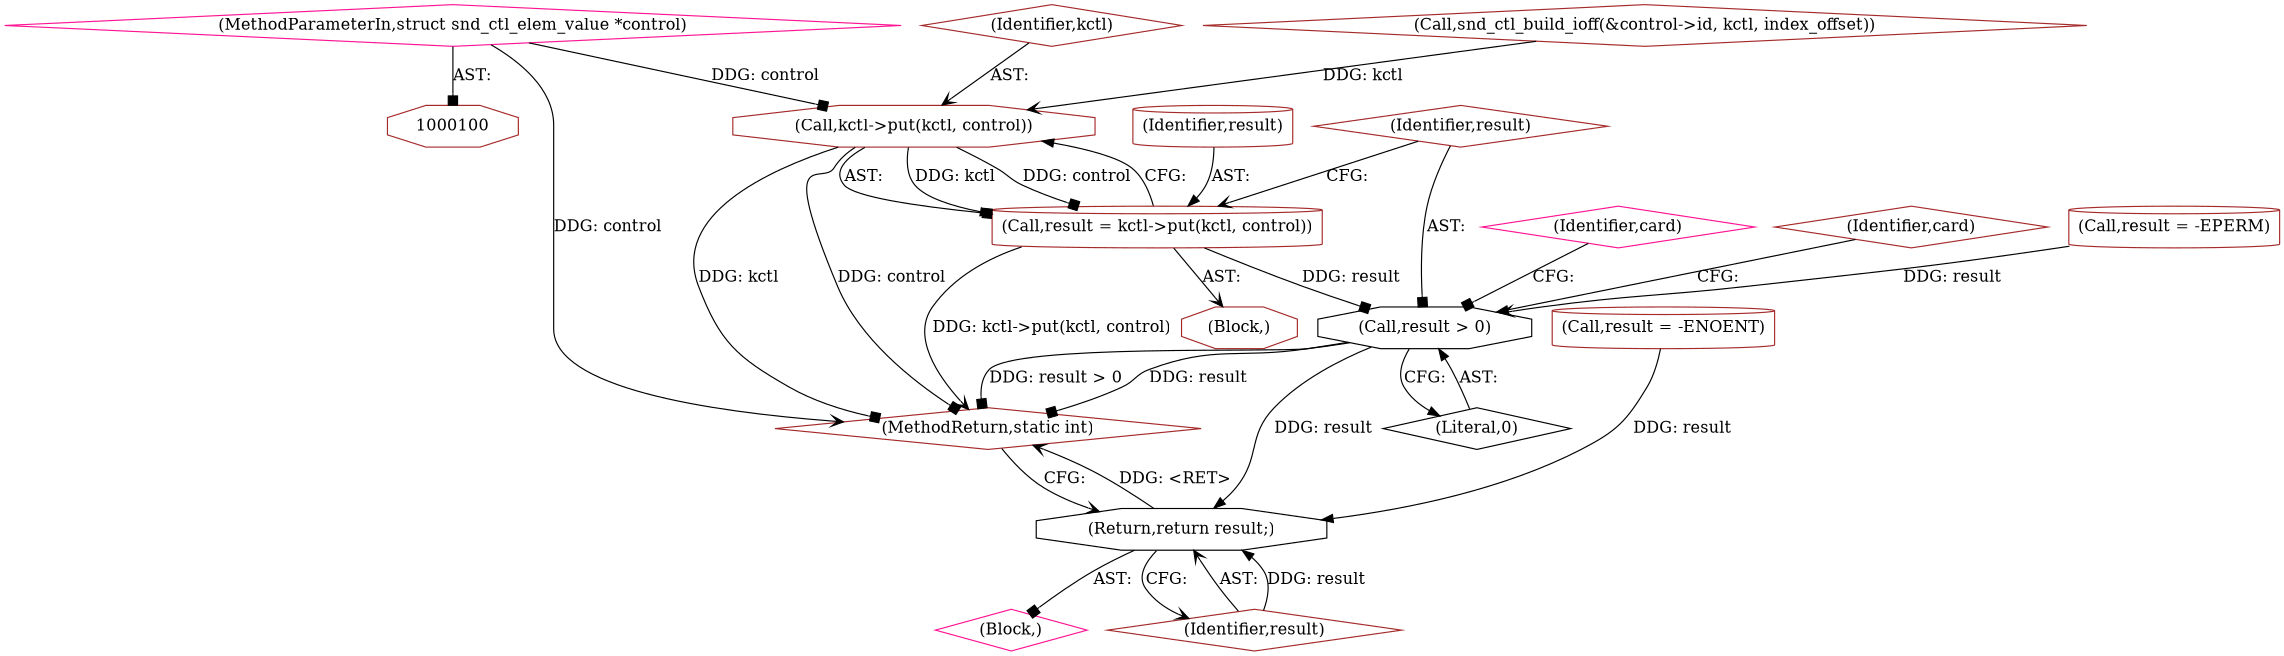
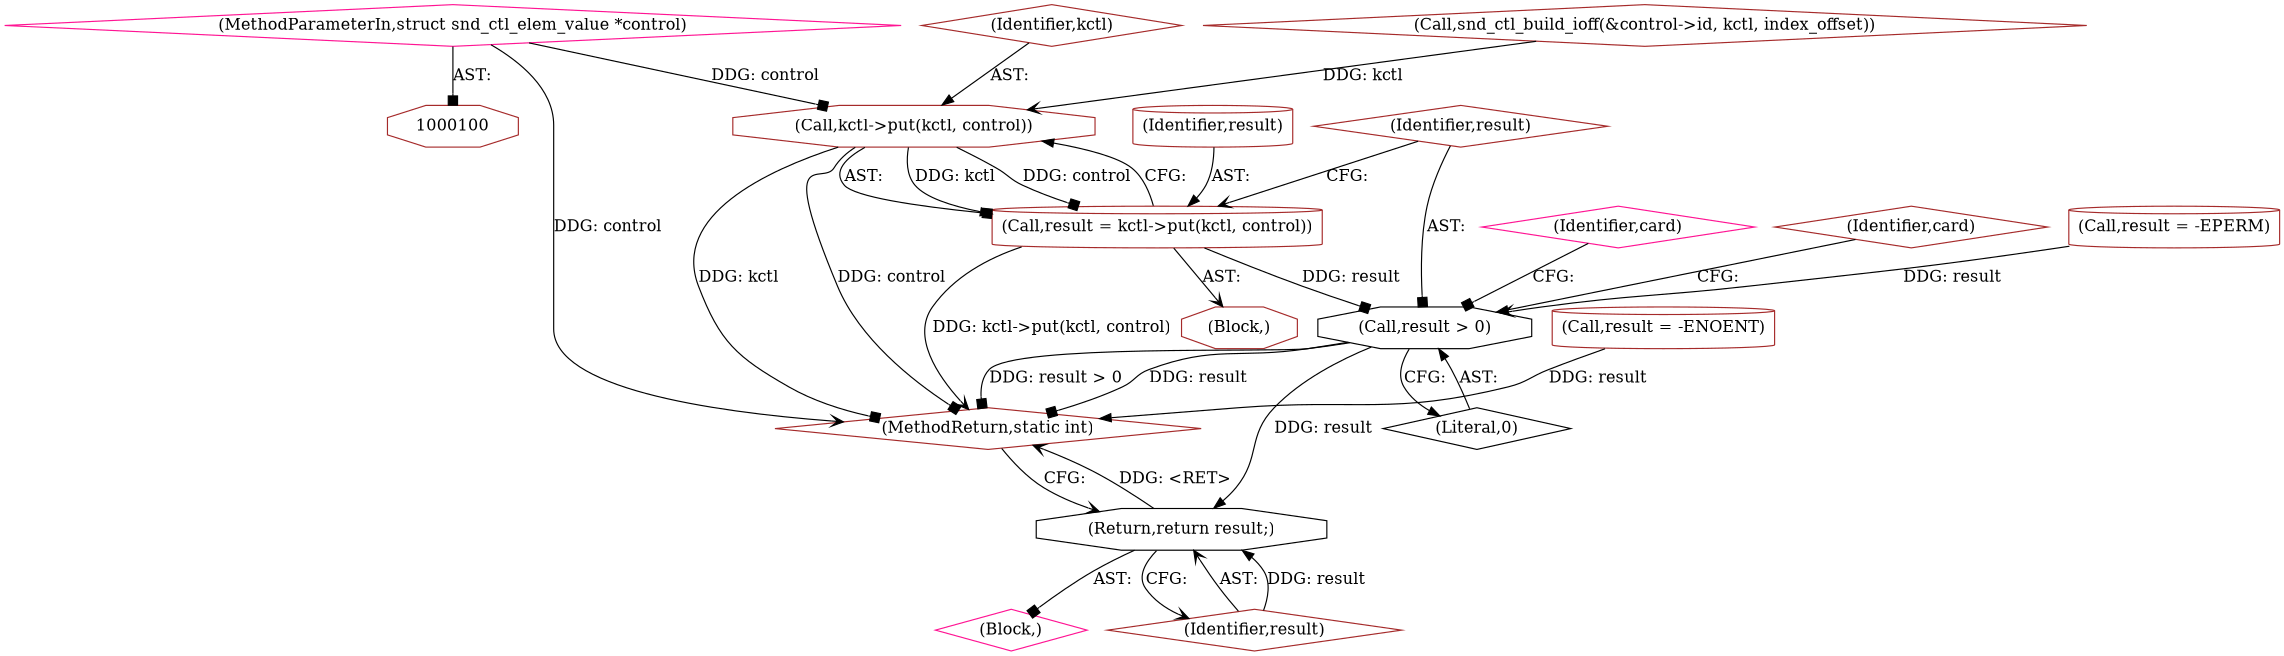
  digraph {
    node [color=brown shape=diamond]
    edge [arrowhead=box]
    n1 [color=deeppink label="(MethodParameterIn,struct snd_ctl_elem_value *control)"]
    n2 [label="(Call,kctl->put(kctl, control))" shape=octagon]
    n3 [label="(MethodReturn,static int)"]
    1000100 [shape=octagon]
    n5 [label="(Call,result = kctl->put(kctl, control))" shape=cylinder]
    n6 [color=black label="(Return,return result;)" shape=octagon]
    n7 [color=black label="(Call,result > 0)" shape=octagon]
    n8 [label="(Block,)" shape=octagon]
    n9 [color=black label="(Literal,0)"]
    n10 [color=deeppink label="(Block,)"]
    n11 [label="(Identifier,result)"]
    n12 [label="(Identifier,result)" shape=cylinder]
    n13 [label="(Identifier,result)"]
    n14 [label="(Identifier,kctl)"]
    n15 [color=deeppink label="(Identifier,card)"]
    n16 [label="(Identifier,card)"]
    n17 [label="(Call,snd_ctl_build_ioff(&control->id, kctl, index_offset))"]
    n18 [label="(Call,result = -EPERM)" shape=cylinder]
    n19 [label="(Call,result = -ENOENT)" shape=cylinder]
    n1 -> n2 [label="DDG: control"]
    n1 -> n3 [arrowhead=vee label="DDG: control"]
    n1 -> 1000100 [label="AST: "]
    n2 -> n3 [label="DDG: kctl"]
    n2 -> n3 [label="DDG: control"]
    n2 -> n5 [label="AST: "]
    n2 -> n5 [arrowhead=normal label="DDG: kctl"]
    n2 -> n5 [label="DDG: control"]
    n3 -> n6 [arrowhead=vee label="CFG: "]
    n5 -> n2 [arrowhead=normal label="CFG: "]
    n5 -> n3 [arrowhead=vee label="DDG: kctl->put(kctl, control)"]
    n5 -> n7 [label="DDG: result"]
    n5 -> n8 [arrowhead=vee label="AST: "]
    n6 -> n3 [arrowhead=vee label="DDG: <RET>"]
    n6 -> n10 [label="AST: "]
    n6 -> n11 [arrowhead=vee label="CFG: "]
    n7 -> n3 [label="DDG: result > 0"]
    n7 -> n3 [label="DDG: result"]
    n7 -> n6 [arrowhead=normal label="DDG: result"]
    n7 -> n9 [arrowhead=normal label="CFG: "]
    n9 -> n7 [arrowhead=normal label="AST: "]
    n11 -> n6 [arrowhead=vee label="AST: "]
    n11 -> n6 [arrowhead=normal label="DDG: result"]
    n12 -> n5 [arrowhead=normal label="AST: "]
    n13 -> n5 [arrowhead=vee label="CFG: "]
    n13 -> n7 [label="AST: "]
-   n14 -> n2 [arrowhead=vee label="AST: "]
+   n14 -> n2 [arrowhead=normal label="AST: "]
    n15 -> n7 [label="CFG: "]
    n16 -> n7 [arrowhead=normal label="CFG: "]
    n17 -> n2 [arrowhead=vee label="DDG: kctl"]
    n18 -> n7 [arrowhead=vee label="DDG: result"]
-   n19 -> n6 [arrowhead=normal label="DDG: result"]
+   n19 -> n3 [arrowhead=normal label="DDG: result"]
  }
